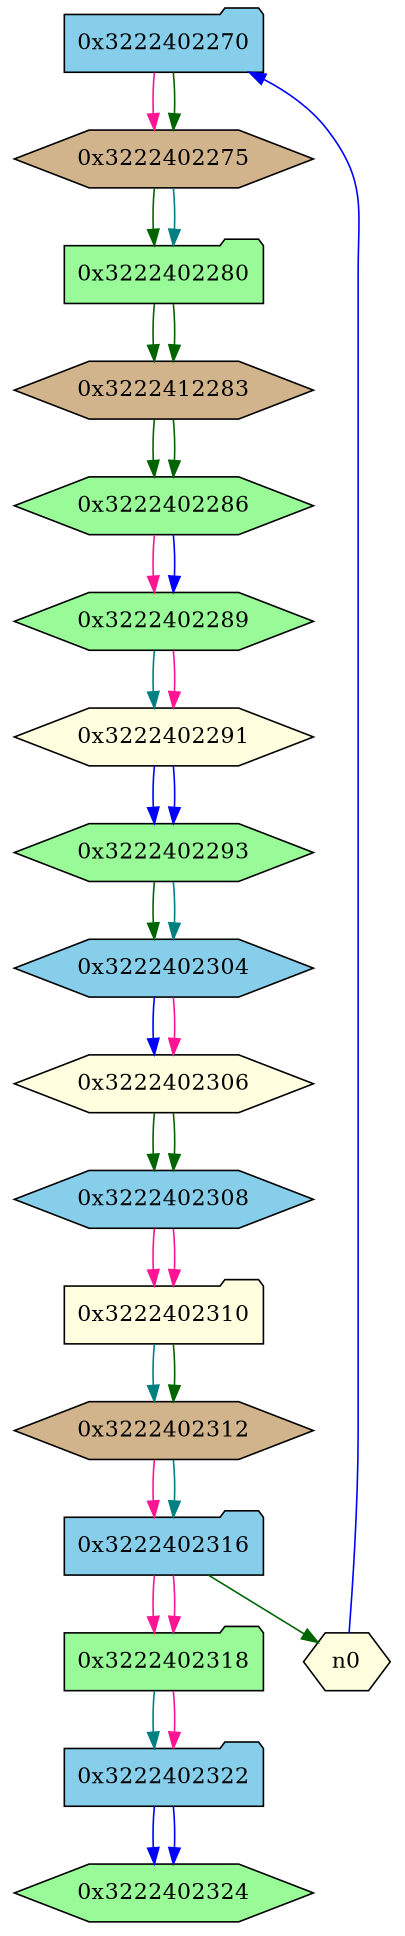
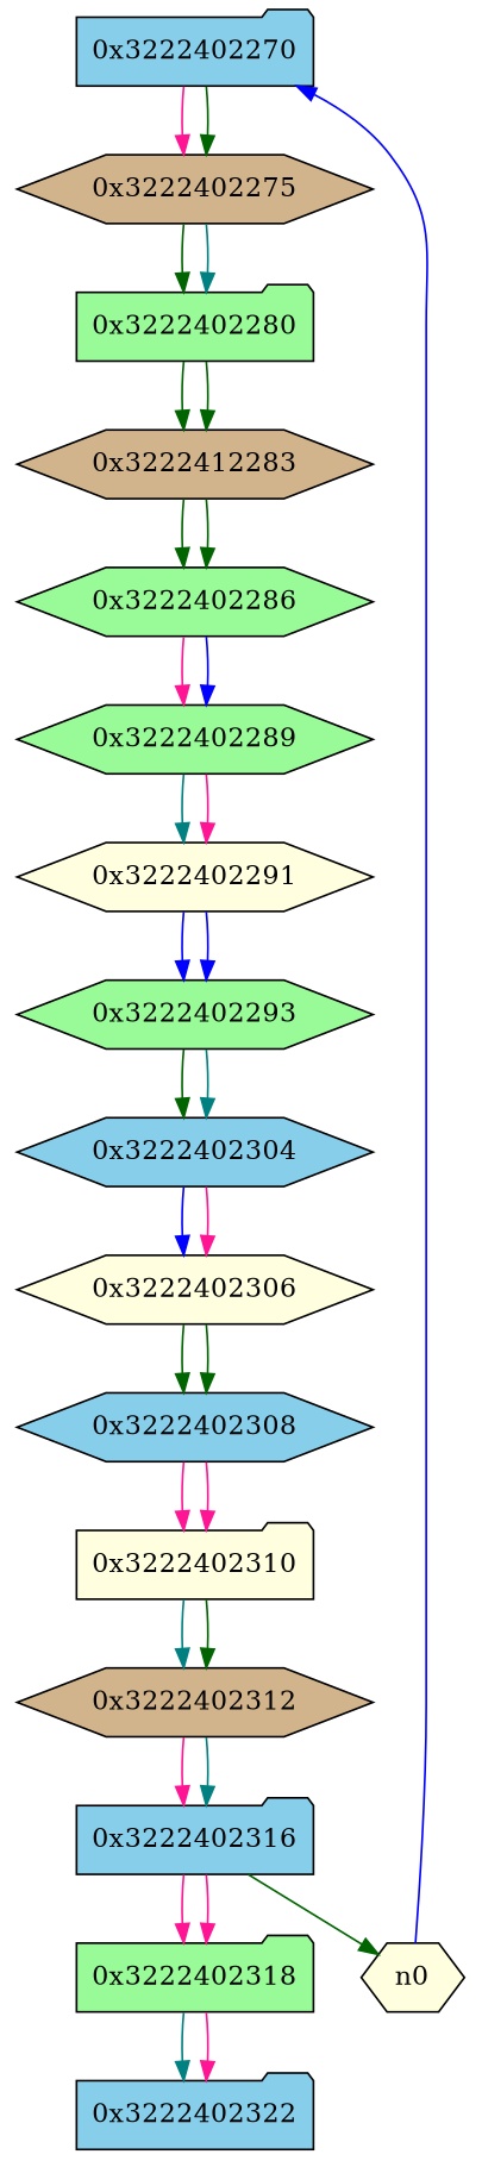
  digraph {
    node [fillcolor=palegreen shape=hexagon style=filled]
    edge [color=darkgreen]
    n1 [fillcolor=skyblue label="0x3222402270" shape=folder]
    n2 [fillcolor=tan label="0x3222402275"]
    n3 [label="0x3222402280" shape=folder]
    n4 [fillcolor=tan label="0x3222412283"]
    n5 [label="0x3222402286"]
    n6 [label="0x3222402289"]
    n7 [fillcolor=lightyellow label="0x3222402291"]
    n8 [label="0x3222402293"]
    n9 [fillcolor=skyblue label="0x3222402304"]
    n10 [fillcolor=lightyellow label="0x3222402306"]
    n11 [fillcolor=skyblue label="0x3222402308"]
    n12 [fillcolor=lightyellow label="0x3222402310" shape=folder]
    n13 [fillcolor=tan label="0x3222402312"]
    n14 [fillcolor=skyblue label="0x3222402316" shape=folder]
    n15 [label="0x3222402318" shape=folder]
    n0 [fillcolor=lightyellow]
    n16 [fillcolor=skyblue label="0x3222402322" shape=folder]
-   n17 [label="0x3222402324"]
    n1 -> n2 [color=deeppink]
    n1 -> n2
    n2 -> n3
    n2 -> n3 [color=teal]
    n3 -> n4
    n3 -> n4
    n4 -> n5
    n4 -> n5
    n5 -> n6 [color=deeppink]
    n5 -> n6 [color=blue]
    n6 -> n7 [color=teal]
    n6 -> n7 [color=deeppink]
    n7 -> n8 [color=blue]
    n7 -> n8 [color=blue]
    n8 -> n9
    n8 -> n9 [color=teal]
    n9 -> n10 [color=blue]
    n9 -> n10 [color=deeppink]
    n10 -> n11
    n10 -> n11
    n11 -> n12 [color=deeppink]
    n11 -> n12 [color=deeppink]
    n12 -> n13 [color=teal]
    n12 -> n13
    n13 -> n14 [color=deeppink]
    n13 -> n14 [color=teal]
    n14 -> n15 [color=deeppink]
    n14 -> n15 [color=deeppink]
    n14 -> n0
    n15 -> n16 [color=teal]
    n15 -> n16 [color=deeppink]
    n0 -> n1 [color=blue]
-   n16 -> n17 [color=blue]
-   n16 -> n17 [color=blue]
  }
